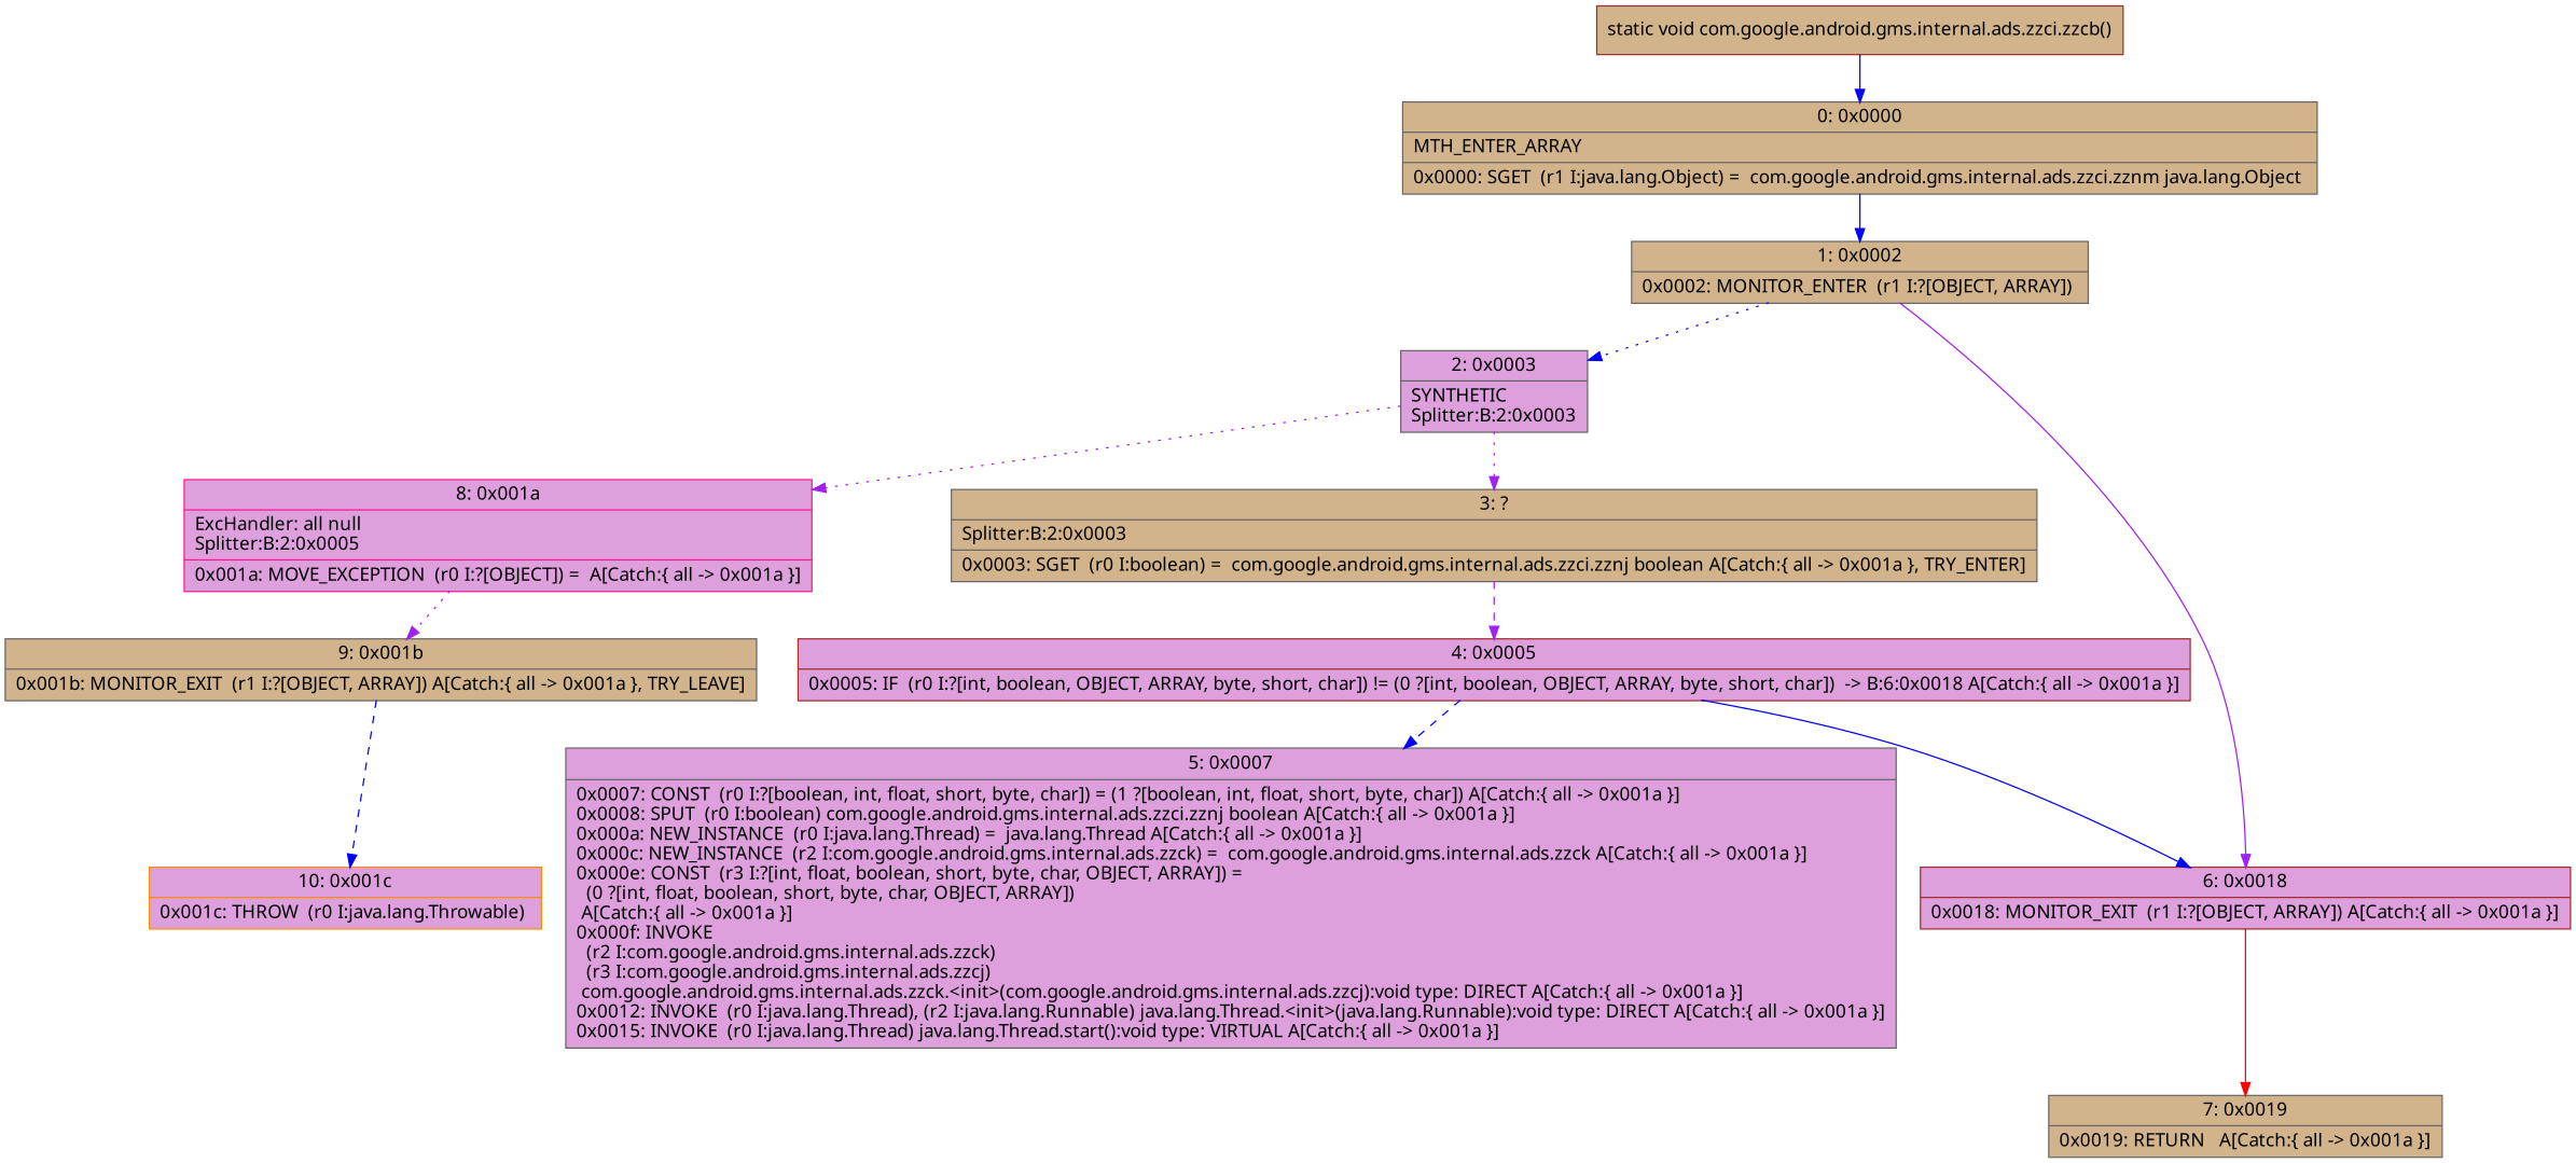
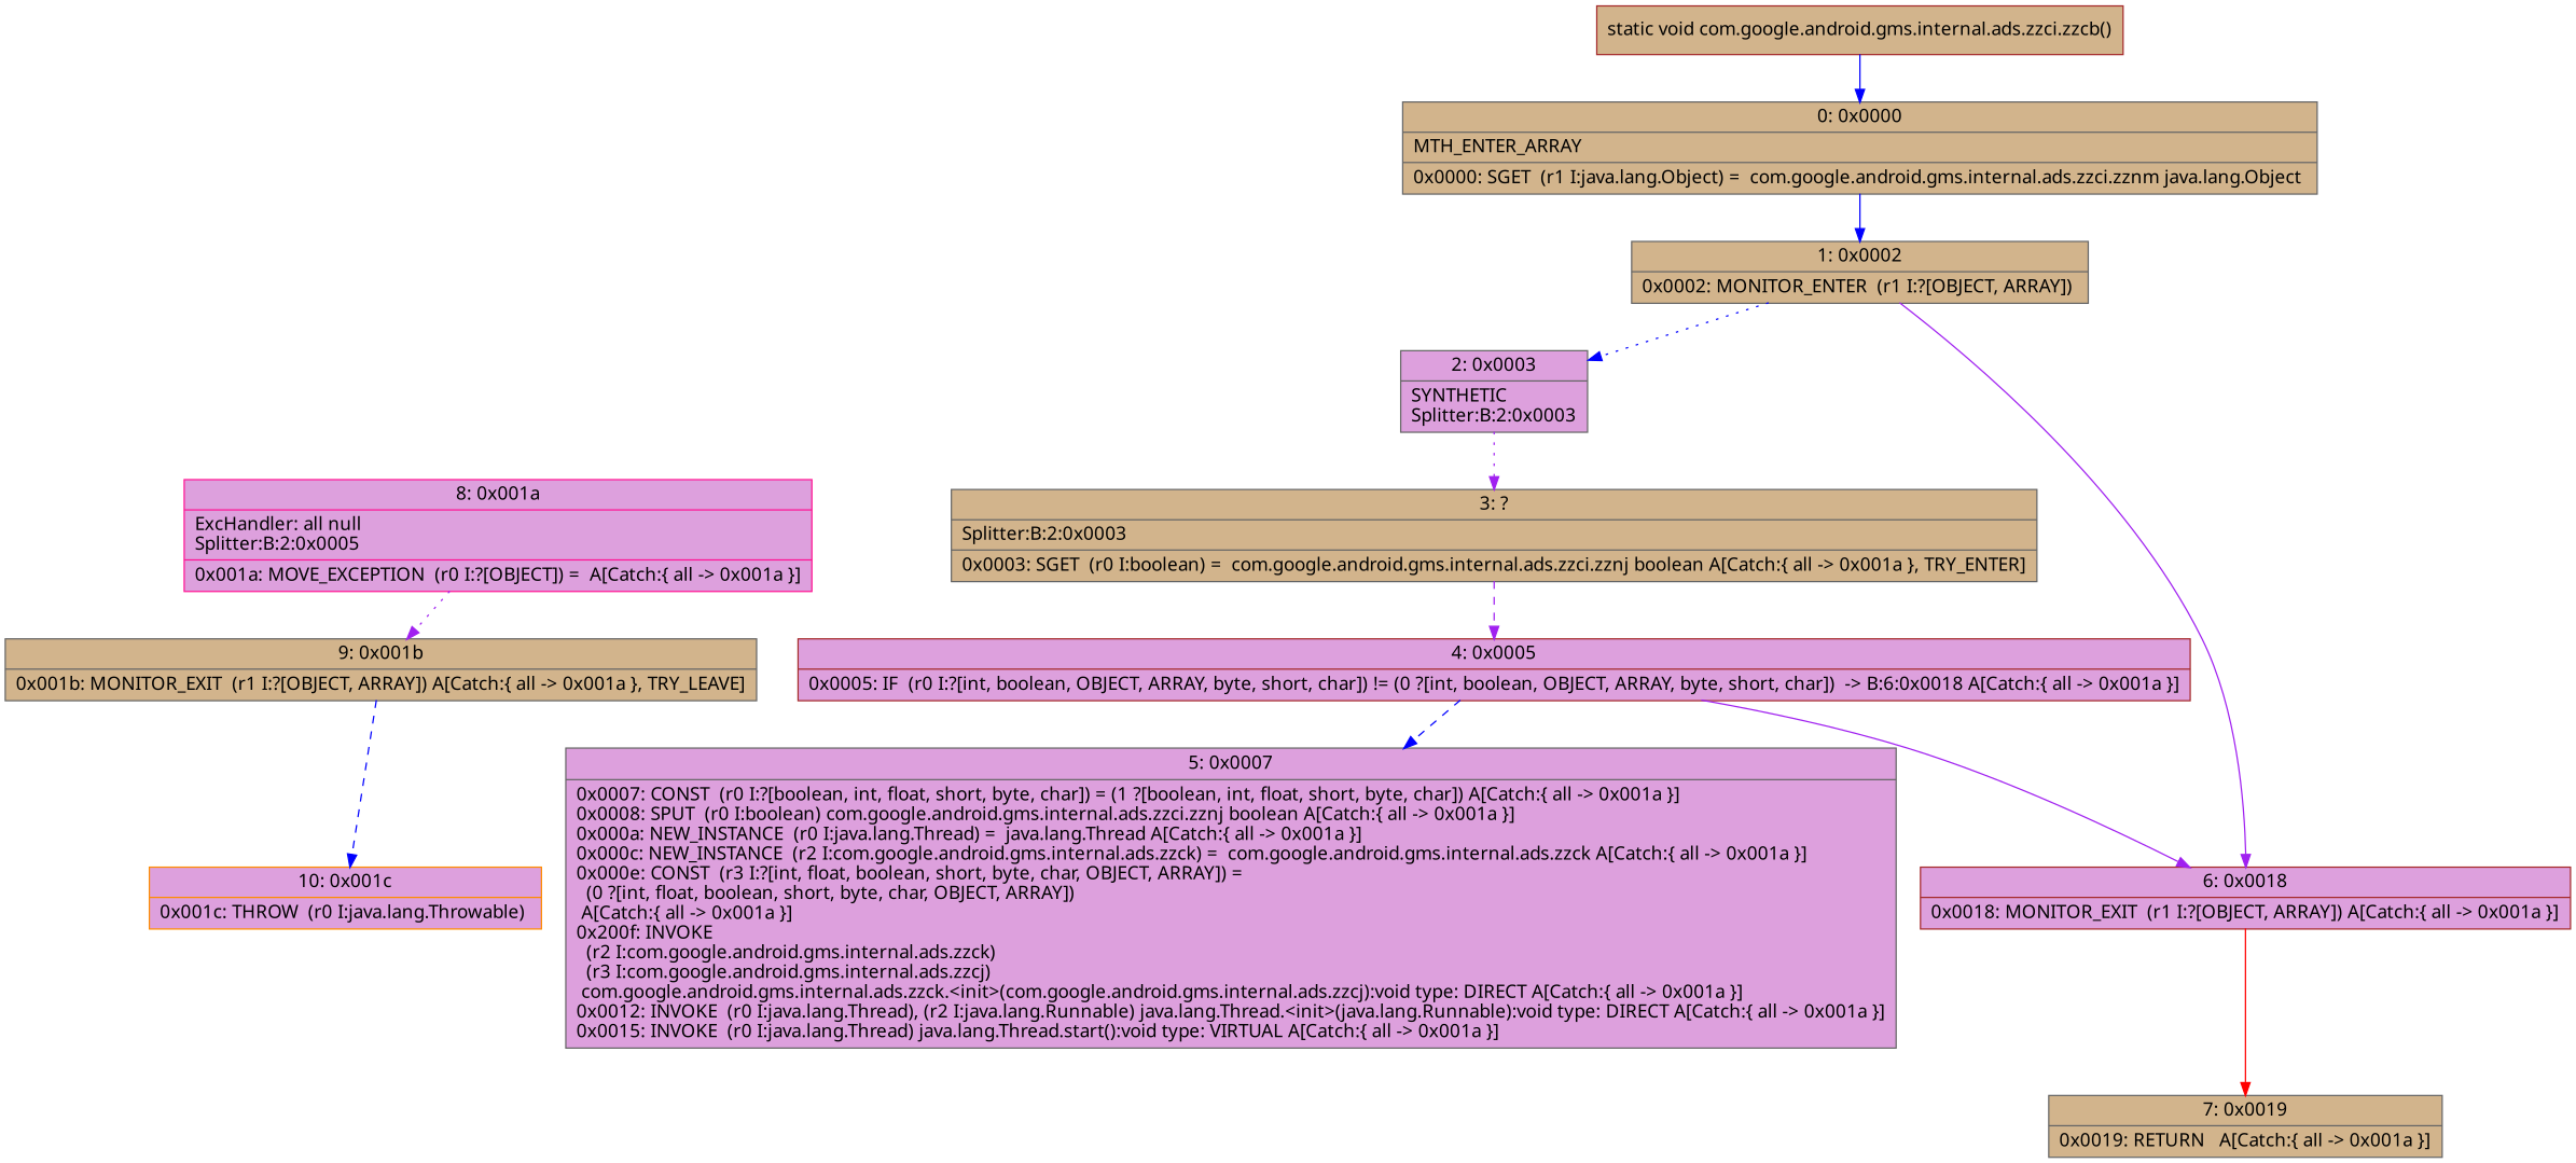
  digraph {
    fontname="Noto Sans"
    node [color=gray40 fillcolor=tan fontname="Noto Sans" shape=record style=filled]
    edge [color=blue fontname="Noto Sans" style=solid]
    n1 [label="{0\:\ 0x0000|MTH_ENTER_ARRAY\l|0x0000: SGET  (r1 I:java.lang.Object) =  com.google.android.gms.internal.ads.zzci.zznm java.lang.Object \l}"]
    n2 [label="{1\:\ 0x0002|0x0002: MONITOR_ENTER  (r1 I:?[OBJECT, ARRAY]) \l}"]
    n3 [fillcolor=plum label="{2\:\ 0x0003|SYNTHETIC\lSplitter:B:2:0x0003\l}"]
    n4 [color=brown fillcolor=plum label="{6\:\ 0x0018|0x0018: MONITOR_EXIT  (r1 I:?[OBJECT, ARRAY]) A[Catch:\{ all \-\> 0x001a \}]\l}"]
    n5 [label="{3\:\ ?|Splitter:B:2:0x0003\l|0x0003: SGET  (r0 I:boolean) =  com.google.android.gms.internal.ads.zzci.zznj boolean A[Catch:\{ all \-\> 0x001a \}, TRY_ENTER]\l}"]
    n6 [color=deeppink fillcolor=plum label="{8\:\ 0x001a|ExcHandler: all null\lSplitter:B:2:0x0005\l|0x001a: MOVE_EXCEPTION  (r0 I:?[OBJECT]) =  A[Catch:\{ all \-\> 0x001a \}]\l}"]
    n7 [color=brown fillcolor=plum label="{4\:\ 0x0005|0x0005: IF  (r0 I:?[int, boolean, OBJECT, ARRAY, byte, short, char]) != (0 ?[int, boolean, OBJECT, ARRAY, byte, short, char])  \-\> B:6:0x0018 A[Catch:\{ all \-\> 0x001a \}]\l}"]
    n8 [label="{9\:\ 0x001b|0x001b: MONITOR_EXIT  (r1 I:?[OBJECT, ARRAY]) A[Catch:\{ all \-\> 0x001a \}, TRY_LEAVE]\l}"]
-   n9 [fillcolor=plum label="{5\:\ 0x0007|0x0007: CONST  (r0 I:?[boolean, int, float, short, byte, char]) = (1 ?[boolean, int, float, short, byte, char]) A[Catch:\{ all \-\> 0x001a \}]\l0x0008: SPUT  (r0 I:boolean) com.google.android.gms.internal.ads.zzci.zznj boolean A[Catch:\{ all \-\> 0x001a \}]\l0x000a: NEW_INSTANCE  (r0 I:java.lang.Thread) =  java.lang.Thread A[Catch:\{ all \-\> 0x001a \}]\l0x000c: NEW_INSTANCE  (r2 I:com.google.android.gms.internal.ads.zzck) =  com.google.android.gms.internal.ads.zzck A[Catch:\{ all \-\> 0x001a \}]\l0x000e: CONST  (r3 I:?[int, float, boolean, short, byte, char, OBJECT, ARRAY]) = \l  (0 ?[int, float, boolean, short, byte, char, OBJECT, ARRAY])\l A[Catch:\{ all \-\> 0x001a \}]\l0x000f: INVOKE  \l  (r2 I:com.google.android.gms.internal.ads.zzck)\l  (r3 I:com.google.android.gms.internal.ads.zzcj)\l com.google.android.gms.internal.ads.zzck.\<init\>(com.google.android.gms.internal.ads.zzcj):void type: DIRECT A[Catch:\{ all \-\> 0x001a \}]\l0x0012: INVOKE  (r0 I:java.lang.Thread), (r2 I:java.lang.Runnable) java.lang.Thread.\<init\>(java.lang.Runnable):void type: DIRECT A[Catch:\{ all \-\> 0x001a \}]\l0x0015: INVOKE  (r0 I:java.lang.Thread) java.lang.Thread.start():void type: VIRTUAL A[Catch:\{ all \-\> 0x001a \}]\l}"]
+   n9 [fillcolor=plum label="{5\:\ 0x0007|0x0007: CONST  (r0 I:?[boolean, int, float, short, byte, char]) = (1 ?[boolean, int, float, short, byte, char]) A[Catch:\{ all \-\> 0x001a \}]\l0x0008: SPUT  (r0 I:boolean) com.google.android.gms.internal.ads.zzci.zznj boolean A[Catch:\{ all \-\> 0x001a \}]\l0x000a: NEW_INSTANCE  (r0 I:java.lang.Thread) =  java.lang.Thread A[Catch:\{ all \-\> 0x001a \}]\l0x000c: NEW_INSTANCE  (r2 I:com.google.android.gms.internal.ads.zzck) =  com.google.android.gms.internal.ads.zzck A[Catch:\{ all \-\> 0x001a \}]\l0x000e: CONST  (r3 I:?[int, float, boolean, short, byte, char, OBJECT, ARRAY]) = \l  (0 ?[int, float, boolean, short, byte, char, OBJECT, ARRAY])\l A[Catch:\{ all \-\> 0x001a \}]\l0x200f: INVOKE  \l  (r2 I:com.google.android.gms.internal.ads.zzck)\l  (r3 I:com.google.android.gms.internal.ads.zzcj)\l com.google.android.gms.internal.ads.zzck.\<init\>(com.google.android.gms.internal.ads.zzcj):void type: DIRECT A[Catch:\{ all \-\> 0x001a \}]\l0x0012: INVOKE  (r0 I:java.lang.Thread), (r2 I:java.lang.Runnable) java.lang.Thread.\<init\>(java.lang.Runnable):void type: DIRECT A[Catch:\{ all \-\> 0x001a \}]\l0x0015: INVOKE  (r0 I:java.lang.Thread) java.lang.Thread.start():void type: VIRTUAL A[Catch:\{ all \-\> 0x001a \}]\l}"]
    n10 [label="{7\:\ 0x0019|0x0019: RETURN   A[Catch:\{ all \-\> 0x001a \}]\l}"]
    n11 [color=darkorange fillcolor=plum label="{10\:\ 0x001c|0x001c: THROW  (r0 I:java.lang.Throwable) \l}"]
    n12 [color=brown label="{static void com.google.android.gms.internal.ads.zzci.zzcb() }"]
    n1 -> n2
    n2 -> n3 [style=dotted]
    n2 -> n4 [color=purple]
    n3 -> n5 [color=purple style=dotted]
-   n3 -> n6 [color=purple style=dotted]
    n4 -> n10 [color=red]
    n5 -> n7 [color=purple style=dashed]
    n6 -> n8 [color=purple style=dotted]
-   n7 -> n4
+   n7 -> n4 [color=purple]
    n7 -> n9 [style=dashed]
    n8 -> n11 [style=dashed]
    n12 -> n1
  }
